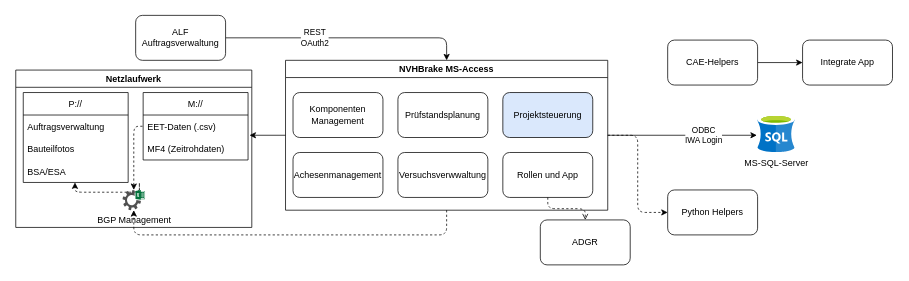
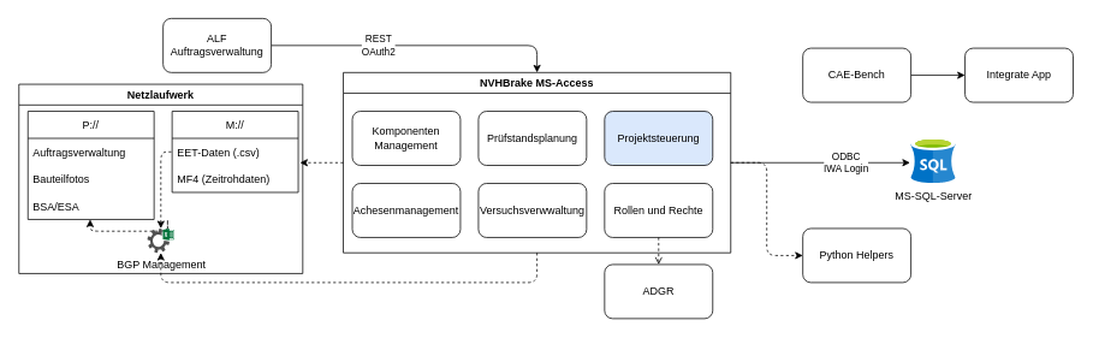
  <mxCell id="0" />
  <mxCell id="1" parent="0" />
  <mxCell id="2" style="edgeStyle=orthogonalEdgeStyle;html=1;entryX=-0.02;entryY=0.54;entryDx=0;entryDy=0;entryPerimeter=0;" edge="1" parent="1" source="7" target="14"><mxGeometry relative="1" as="geometry" /></mxCell>
  <mxCell id="3" value="ODBC&lt;br&gt;IWA Login" style="edgeLabel;html=1;align=center;verticalAlign=middle;resizable=0;points=[];" vertex="1" connectable="0" parent="2"><mxGeometry x="0.275" y="1" relative="1" as="geometry"><mxPoint as="offset" /></mxGeometry></mxCell>
- <mxCell id="4" style="edgeStyle=orthogonalEdgeStyle;html=1;entryX=1.014;entryY=-0.1;entryDx=0;entryDy=0;entryPerimeter=0;" edge="1" parent="1" source="7" target="22"><mxGeometry relative="1" as="geometry" /></mxCell>
+ <mxCell id="4" style="edgeStyle=orthogonalEdgeStyle;html=1;entryX=1.014;entryY=-0.1;entryDx=0;entryDy=0;entryPerimeter=0;dashed=1;" edge="1" parent="1" source="7" target="22"><mxGeometry relative="1" as="geometry" /></mxCell>
  <mxCell id="5" style="edgeStyle=orthogonalEdgeStyle;html=1;dashed=1;" edge="1" parent="1" source="7" target="32"><mxGeometry relative="1" as="geometry" /></mxCell>
  <mxCell id="6" style="edgeStyle=orthogonalEdgeStyle;html=1;dashed=1;startArrow=none;startFill=0;endArrow=classic;endFill=1;" edge="1" parent="1" source="7" target="25"><mxGeometry relative="1" as="geometry"><Array as="points"><mxPoint x="595" y="313" /></Array></mxGeometry></mxCell>
  <mxCell id="7" value="NVHBrake MS-Access" style="swimlane;" vertex="1" parent="1"><mxGeometry x="380" y="80" width="430" height="200" as="geometry" /></mxCell>
  <mxCell id="8" value="Komponenten&lt;br&gt;Management" style="rounded=1;whiteSpace=wrap;html=1;" vertex="1" parent="7"><mxGeometry x="10" y="43" width="120" height="60" as="geometry" /></mxCell>
  <mxCell id="9" value="Achesenmanagement" style="rounded=1;whiteSpace=wrap;html=1;" vertex="1" parent="7"><mxGeometry x="10" y="123" width="120" height="60" as="geometry" /></mxCell>
  <mxCell id="10" value="Prüfstandsplanung" style="rounded=1;whiteSpace=wrap;html=1;" vertex="1" parent="7"><mxGeometry x="150" y="43" width="120" height="60" as="geometry" /></mxCell>
  <mxCell id="11" value="Versuchsverwwaltung" style="rounded=1;whiteSpace=wrap;html=1;" vertex="1" parent="7"><mxGeometry x="150" y="123" width="120" height="60" as="geometry" /></mxCell>
  <mxCell id="12" value="Projektsteuerung" style="rounded=1;whiteSpace=wrap;html=1;fillColor=#dae8fc;" vertex="1" parent="7"><mxGeometry x="290" y="43" width="120" height="60" as="geometry" /></mxCell>
- <mxCell id="13" value="Rollen und App" style="rounded=1;whiteSpace=wrap;html=1;" vertex="1" parent="7"><mxGeometry x="290" y="123" width="120" height="60" as="geometry" /></mxCell>
+ <mxCell id="13" value="Rollen und Rechte" style="rounded=1;whiteSpace=wrap;html=1;" vertex="1" parent="7"><mxGeometry x="290" y="123" width="120" height="60" as="geometry" /></mxCell>
  <mxCell id="14" value="MS-SQL-Server" style="sketch=0;aspect=fixed;html=1;points=[];align=center;image;fontSize=12;image=img/lib/mscae/dep/SQL_Server_Stretch_DB.svg;" vertex="1" parent="1"><mxGeometry x="1010" y="153" width="50" height="50" as="geometry" /></mxCell>
  <mxCell id="15" value="Netzlaufwerk" style="swimlane;" vertex="1" parent="1"><mxGeometry y="93" width="315" height="210" as="geometry" x="20" /></mxCell>
  <mxCell id="16" value="P://" style="swimlane;fontStyle=0;childLayout=stackLayout;horizontal=1;startSize=30;horizontalStack=0;resizeParent=1;resizeParentMax=0;resizeLast=0;collapsible=1;marginBottom=0;" vertex="1" parent="15"><mxGeometry x="10" y="30" width="140" height="120" as="geometry" /></mxCell>
  <mxCell id="17" value="Auftragsverwaltung" style="text;strokeColor=none;fillColor=none;align=left;verticalAlign=middle;spacingLeft=4;spacingRight=4;overflow=hidden;points=[[0,0.5],[1,0.5]];portConstraint=eastwest;rotatable=0;" vertex="1" parent="16"><mxGeometry y="30" width="140" height="30" as="geometry" /></mxCell>
  <mxCell id="18" value="Bauteilfotos" style="text;strokeColor=none;fillColor=none;align=left;verticalAlign=middle;spacingLeft=4;spacingRight=4;overflow=hidden;points=[[0,0.5],[1,0.5]];portConstraint=eastwest;rotatable=0;" vertex="1" parent="16"><mxGeometry y="60" width="140" height="30" as="geometry" /></mxCell>
  <mxCell id="19" value="BSA/ESA" style="text;strokeColor=none;fillColor=none;align=left;verticalAlign=middle;spacingLeft=4;spacingRight=4;overflow=hidden;points=[[0,0.5],[1,0.5]];portConstraint=eastwest;rotatable=0;" vertex="1" parent="16"><mxGeometry y="90" width="140" height="30" as="geometry" /></mxCell>
  <mxCell id="20" value="M://" style="swimlane;fontStyle=0;childLayout=stackLayout;horizontal=1;startSize=30;horizontalStack=0;resizeParent=1;resizeParentMax=0;resizeLast=0;collapsible=1;marginBottom=0;" vertex="1" parent="15"><mxGeometry x="170" y="30" width="140" height="90" as="geometry" /></mxCell>
  <mxCell id="21" value="EET-Daten (.csv)" style="text;strokeColor=none;fillColor=none;align=left;verticalAlign=middle;spacingLeft=4;spacingRight=4;overflow=hidden;points=[[0,0.5],[1,0.5]];portConstraint=eastwest;rotatable=0;" vertex="1" parent="20"><mxGeometry y="30" width="140" height="30" as="geometry" /></mxCell>
  <mxCell id="22" value="MF4 (Zeitrohdaten)" style="text;strokeColor=none;fillColor=none;align=left;verticalAlign=middle;spacingLeft=4;spacingRight=4;overflow=hidden;points=[[0,0.5],[1,0.5]];portConstraint=eastwest;rotatable=0;" vertex="1" parent="20"><mxGeometry y="60" width="140" height="30" as="geometry" /></mxCell>
  <mxCell id="23" style="edgeStyle=orthogonalEdgeStyle;html=1;entryX=0;entryY=0.5;entryDx=0;entryDy=0;dashed=1;startArrow=classic;startFill=1;endArrow=none;endFill=0;" edge="1" parent="15" source="25" target="21"><mxGeometry relative="1" as="geometry"><Array as="points"><mxPoint x="158" y="75" /></Array></mxGeometry></mxCell>
  <mxCell id="24" style="edgeStyle=orthogonalEdgeStyle;html=1;entryX=0.493;entryY=1;entryDx=0;entryDy=0;entryPerimeter=0;dashed=1;startArrow=none;startFill=0;endArrow=classic;endFill=1;" edge="1" parent="15" source="25" target="19"><mxGeometry relative="1" as="geometry"><Array as="points"><mxPoint x="165" y="147" /><mxPoint x="165" y="163" /><mxPoint x="79" y="163" /></Array></mxGeometry></mxCell>
  <mxCell id="25" value="BGP Management" style="sketch=0;pointerEvents=1;shadow=0;dashed=0;html=1;strokeColor=none;fillColor=#505050;labelPosition=center;verticalLabelPosition=bottom;verticalAlign=top;outlineConnect=0;align=center;shape=mxgraph.office.services.excel_services;" vertex="1" parent="15"><mxGeometry x="142.5" y="160" width="30" height="27" as="geometry" /></mxCell>
  <mxCell id="26" style="edgeStyle=orthogonalEdgeStyle;html=1;entryX=0.5;entryY=0;entryDx=0;entryDy=0;" edge="1" parent="1" source="28" target="7"><mxGeometry relative="1" as="geometry" /></mxCell>
  <mxCell id="27" value="REST&lt;br&gt;OAuth2" style="edgeLabel;html=1;align=center;verticalAlign=middle;resizable=0;points=[];" vertex="1" connectable="0" parent="26"><mxGeometry x="-0.273" y="1" relative="1" as="geometry"><mxPoint as="offset" /></mxGeometry></mxCell>
  <mxCell id="28" value="ALF&lt;br&gt;Auftragsverwaltung" style="rounded=1;whiteSpace=wrap;html=1;" vertex="1" parent="1"><mxGeometry x="180" y="20" width="120" height="60" as="geometry" /></mxCell>
  <mxCell id="29" style="edgeStyle=orthogonalEdgeStyle;html=1;entryX=0;entryY=0.5;entryDx=0;entryDy=0;" edge="1" parent="1" source="30" target="31"><mxGeometry relative="1" as="geometry" /></mxCell>
- <mxCell id="30" value="CAE-Helpers" style="rounded=1;whiteSpace=wrap;html=1;" vertex="1" parent="1"><mxGeometry x="890" y="53" width="120" height="60" as="geometry" /></mxCell>
+ <mxCell id="30" value="CAE-Bench" style="rounded=1;whiteSpace=wrap;html=1;" vertex="1" parent="1"><mxGeometry x="890" y="53" width="120" height="60" as="geometry" /></mxCell>
  <mxCell id="31" value="Integrate App" style="rounded=1;whiteSpace=wrap;html=1;" vertex="1" parent="1"><mxGeometry x="1070" y="53" width="120" height="60" as="geometry" /></mxCell>
  <mxCell id="32" value="Python Helpers" style="rounded=1;whiteSpace=wrap;html=1;" vertex="1" parent="1"><mxGeometry x="890" y="253" width="120" height="60" as="geometry" /></mxCell>
- <mxCell id="33" value="ADGR" style="rounded=1;whiteSpace=wrap;html=1;" vertex="1" parent="1"><mxGeometry x="720" y="293" width="120" height="60" as="geometry" /></mxCell>
+ <mxCell id="33" value="ADGR" style="rounded=1;whiteSpace=wrap;html=1;" vertex="1" parent="1"><mxGeometry x="670" y="293" width="120" height="60" as="geometry" /></mxCell>
  <mxCell id="34" style="edgeStyle=orthogonalEdgeStyle;html=1;dashed=1;startArrow=none;startFill=0;endArrow=open;endFill=1;" edge="1" parent="1" source="13" target="33"><mxGeometry relative="1" as="geometry" /></mxCell>
